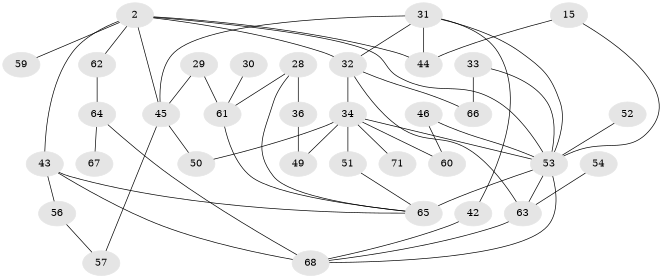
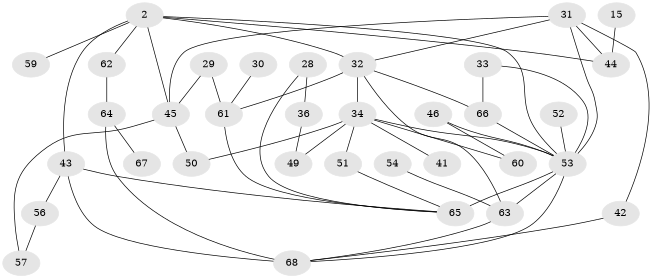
  graph {
    node [color=gray90 style=filled]
    32 [super="+12"]
    61 [super="+8+37"]
    34 [super="+23"]
    63 [super="+48+20"]
    66
    2
    43 [super="+14"]
    44 [super="+26"]
    45 [super="+25"]
    53 [super="+39+21+40"]
    59
    62
    65 [super="+17+58+38"]
    68 [super="+47+35"]
    56
    50
    57
    64
    15
    28
    36
    49
    29
    30
    31
    42
-   41 [label=71]
+   41
    51
    60
    33 [super="+13"]
    46
    52
    54
    67
-   28 -- 61 [weight=2]
+   32 -- 61 [weight=2]
    32 -- 34 [weight=2]
    32 -- 63
    32 -- 66
    61 -- 65
    34 -- 53
    34 -- 50
    34 -- 49
    34 -- 41
    34 -- 51
    34 -- 60
    63 -- 68 [weight=2]
    2 -- 32
    2 -- 43 [weight=2]
    2 -- 44 [weight=2]
    2 -- 45
    2 -- 53
    2 -- 59
    2 -- 62
    43 -- 65 [weight=2]
    43 -- 68 [weight=3]
    43 -- 56
    45 -- 50
    45 -- 57
    53 -- 63 [weight=3]
    53 -- 65 [weight=6]
    53 -- 68
    62 -- 64
    56 -- 57
    64 -- 68
    64 -- 67
    15 -- 44
-   15 -- 53
+   66 -- 53
    28 -- 65
    28 -- 36
    36 -- 49
    29 -- 61
    29 -- 45
    30 -- 61
    31 -- 32
    31 -- 44
    31 -- 45
    31 -- 53
    31 -- 42
    42 -- 68
    51 -- 65
    33 -- 66
    33 -- 53
    46 -- 53
    46 -- 60
    52 -- 53
    54 -- 63
  }
